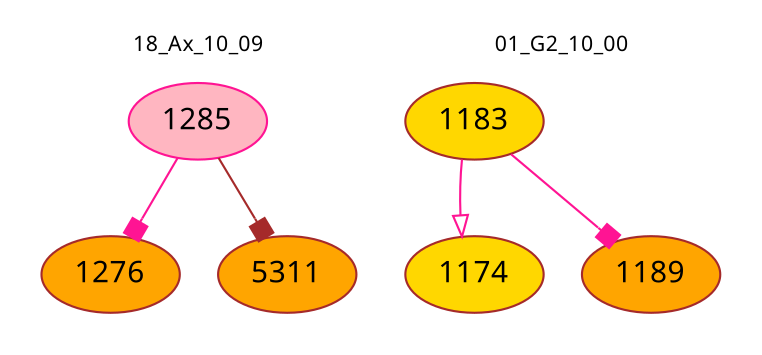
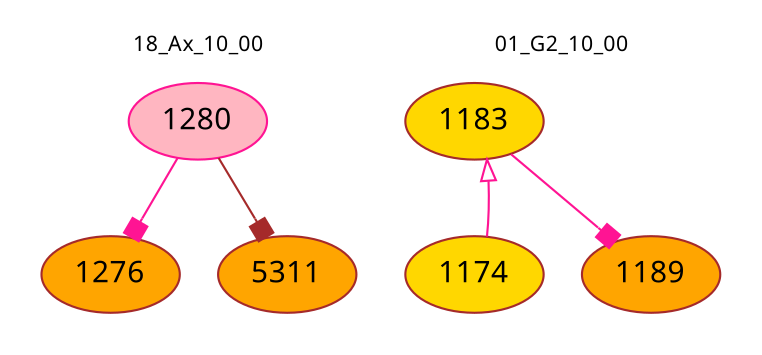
  digraph {
    fontname="Noto Sans"
    node [color=brown fillcolor=orange fontname="Noto Sans" style=filled]
    edge [arrowhead=box color=deeppink fontname="Noto Sans"]
-   n1 [color=deeppink fillcolor=lightpink label=1285]
+   n1 [color=deeppink fillcolor=lightpink label=1280]
    n2 [label=1276]
    n3 [label=5311]
    n4 [fillcolor=gold label=1183]
    n5 [fillcolor=gold label=1174]
    n6 [label=1189]
    subgraph cluster_1 {
      color=white
      fontsize=10
-     label="18_Ax_10_09"
+     label="18_Ax_10_00"
      n1
      n2
      n3
    }
    subgraph cluster_2 {
      color=white
      fontsize=10
      label="01_G2_10_00"
      n4
      n5
      n6
    }
    n1 -> n2
    n1 -> n3 [color=brown]
-   n4 -> n5 [arrowhead=onormal]
+   n5 -> n4 [arrowhead=onormal]
    n4 -> n6
  }
